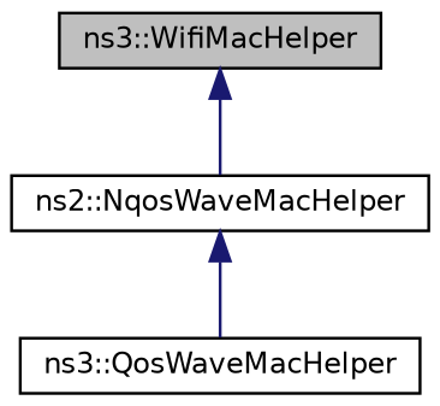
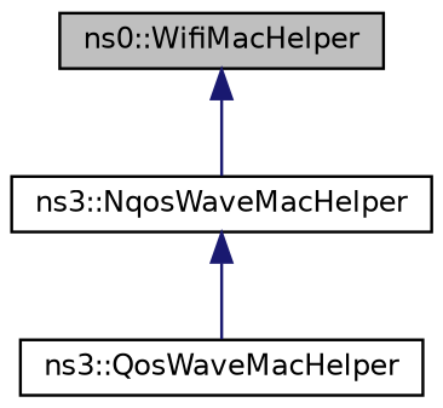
  digraph {
    node [color=black fillcolor=white fontname=Helvetica fontsize=10 shape=record style=filled]
    edge [color=midnightblue dir=back fontname=Helvetica fontsize=10 labelfontname=Helvetica labelfontsize=10 style=solid]
-   n1 [fillcolor=grey75 fontcolor=black height=0.2 label="ns3::WifiMacHelper" width=0.4]
-   n2 [height=0.2 label="ns2::NqosWaveMacHelper" width=0.4]
+   n1 [fillcolor=grey75 fontcolor=black height=0.2 label="ns0::WifiMacHelper" width=0.4]
+   n2 [height=0.2 label="ns3::NqosWaveMacHelper" width=0.4]
    n3 [height=0.2 label="ns3::QosWaveMacHelper" width=0.4]
    n1 -> n2
    n2 -> n3
  }
